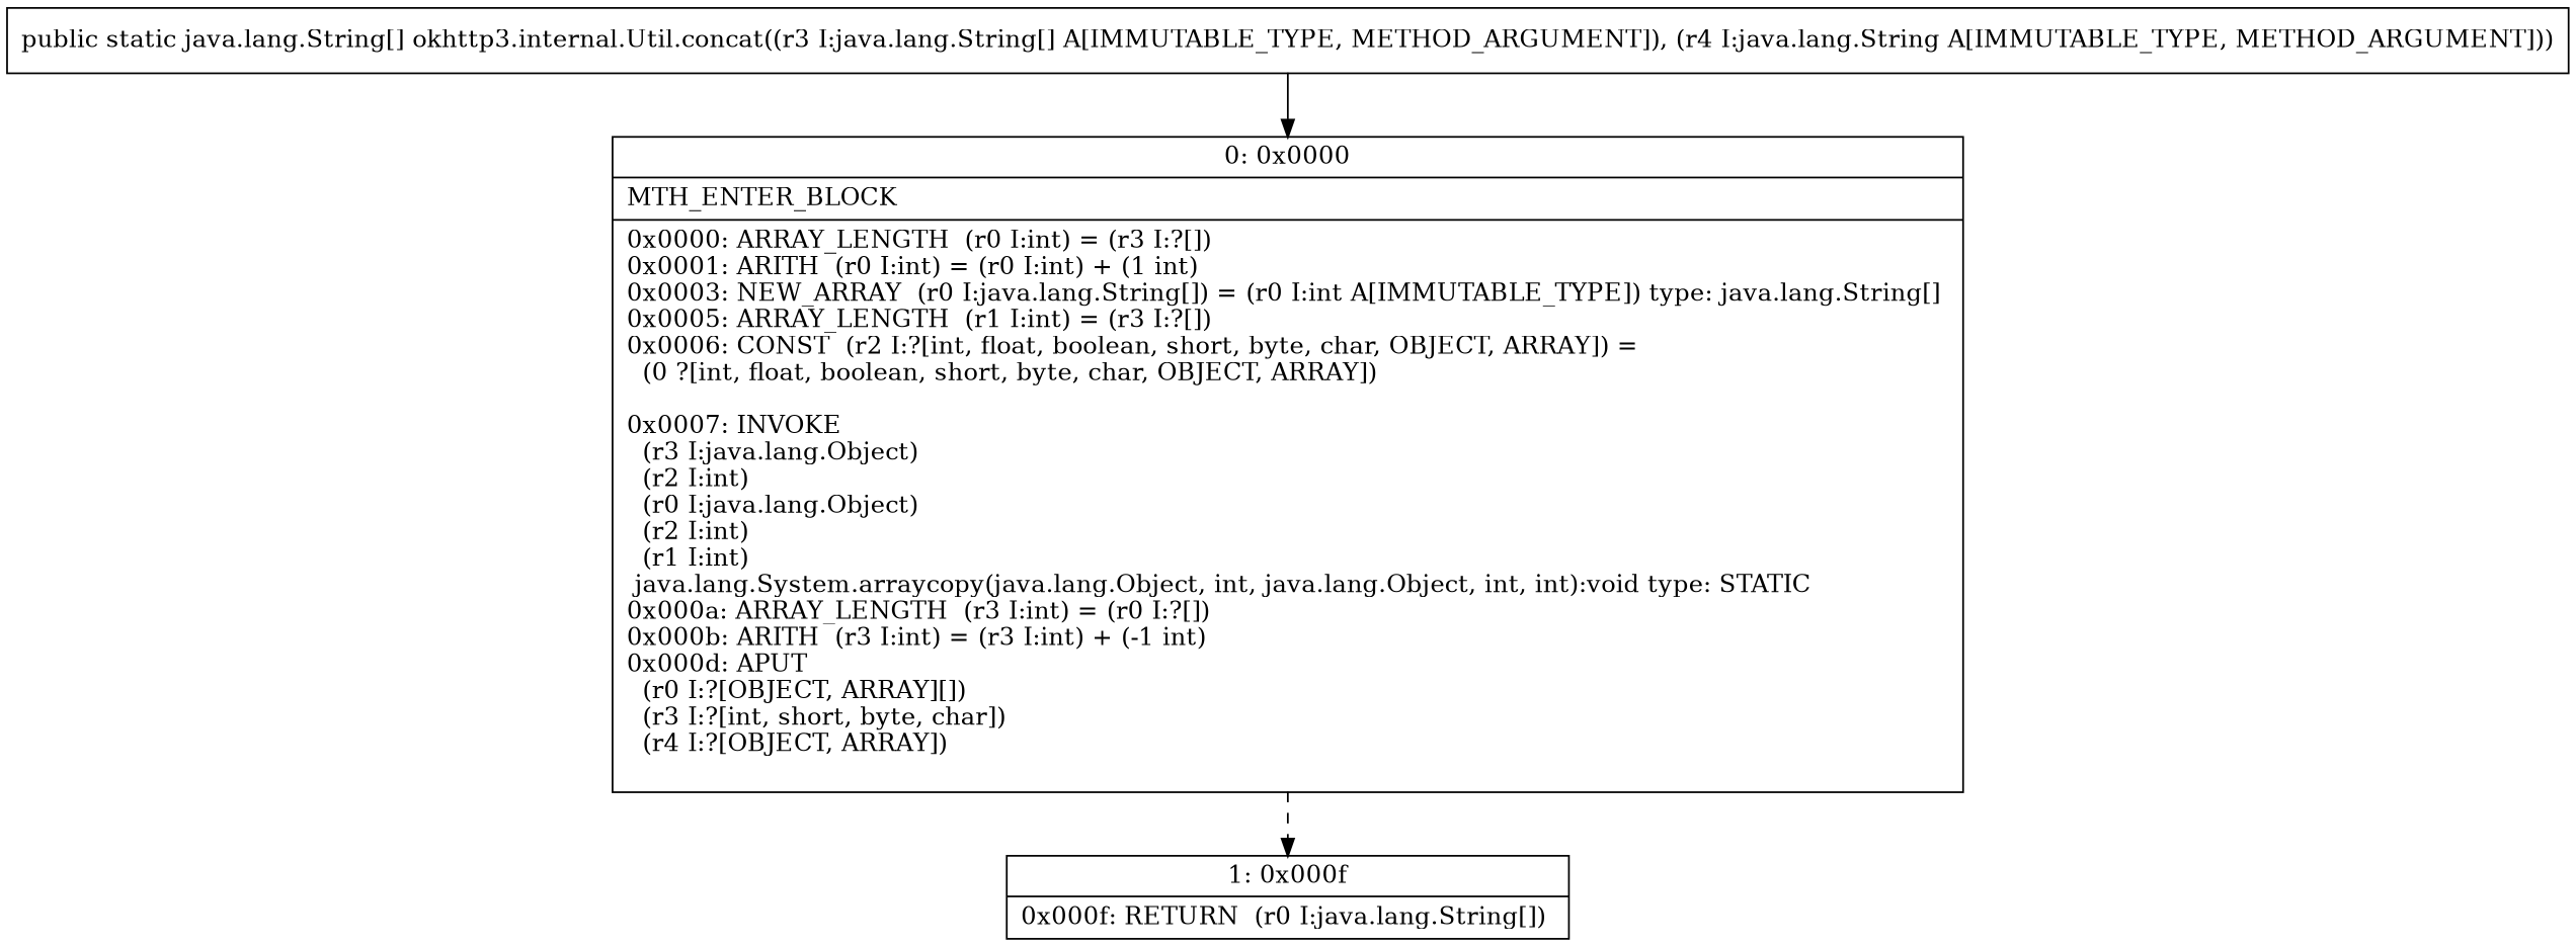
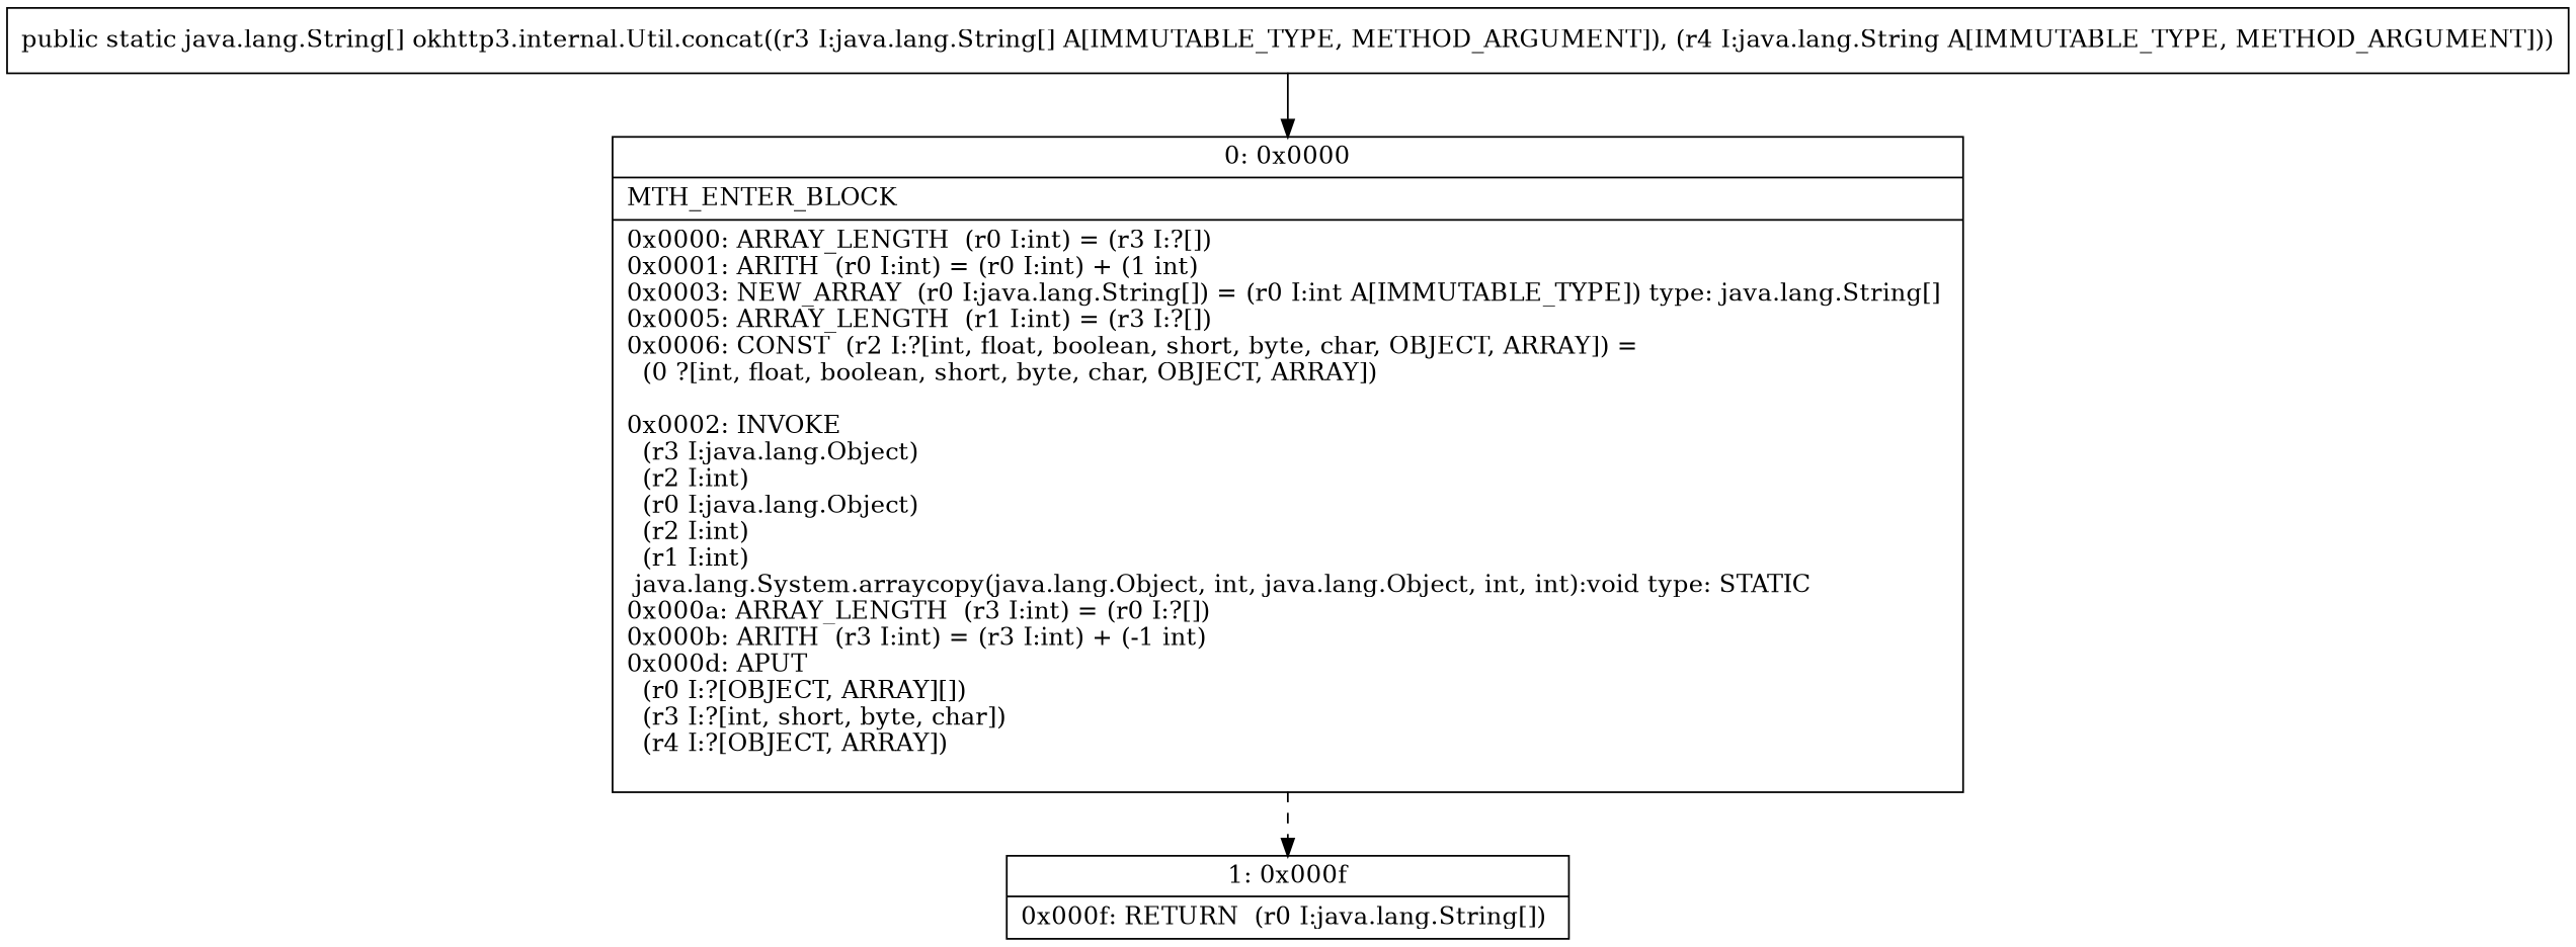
  digraph {
    node [shape=record]
-   n1 [label="{0\:\ 0x0000|MTH_ENTER_BLOCK\l|0x0000: ARRAY_LENGTH  (r0 I:int) = (r3 I:?[]) \l0x0001: ARITH  (r0 I:int) = (r0 I:int) + (1 int) \l0x0003: NEW_ARRAY  (r0 I:java.lang.String[]) = (r0 I:int A[IMMUTABLE_TYPE]) type: java.lang.String[] \l0x0005: ARRAY_LENGTH  (r1 I:int) = (r3 I:?[]) \l0x0006: CONST  (r2 I:?[int, float, boolean, short, byte, char, OBJECT, ARRAY]) = \l  (0 ?[int, float, boolean, short, byte, char, OBJECT, ARRAY])\l \l0x0007: INVOKE  \l  (r3 I:java.lang.Object)\l  (r2 I:int)\l  (r0 I:java.lang.Object)\l  (r2 I:int)\l  (r1 I:int)\l java.lang.System.arraycopy(java.lang.Object, int, java.lang.Object, int, int):void type: STATIC \l0x000a: ARRAY_LENGTH  (r3 I:int) = (r0 I:?[]) \l0x000b: ARITH  (r3 I:int) = (r3 I:int) + (\-1 int) \l0x000d: APUT  \l  (r0 I:?[OBJECT, ARRAY][])\l  (r3 I:?[int, short, byte, char])\l  (r4 I:?[OBJECT, ARRAY])\l \l}"]
+   n1 [label="{0\:\ 0x0000|MTH_ENTER_BLOCK\l|0x0000: ARRAY_LENGTH  (r0 I:int) = (r3 I:?[]) \l0x0001: ARITH  (r0 I:int) = (r0 I:int) + (1 int) \l0x0003: NEW_ARRAY  (r0 I:java.lang.String[]) = (r0 I:int A[IMMUTABLE_TYPE]) type: java.lang.String[] \l0x0005: ARRAY_LENGTH  (r1 I:int) = (r3 I:?[]) \l0x0006: CONST  (r2 I:?[int, float, boolean, short, byte, char, OBJECT, ARRAY]) = \l  (0 ?[int, float, boolean, short, byte, char, OBJECT, ARRAY])\l \l0x0002: INVOKE  \l  (r3 I:java.lang.Object)\l  (r2 I:int)\l  (r0 I:java.lang.Object)\l  (r2 I:int)\l  (r1 I:int)\l java.lang.System.arraycopy(java.lang.Object, int, java.lang.Object, int, int):void type: STATIC \l0x000a: ARRAY_LENGTH  (r3 I:int) = (r0 I:?[]) \l0x000b: ARITH  (r3 I:int) = (r3 I:int) + (\-1 int) \l0x000d: APUT  \l  (r0 I:?[OBJECT, ARRAY][])\l  (r3 I:?[int, short, byte, char])\l  (r4 I:?[OBJECT, ARRAY])\l \l}"]
    n2 [label="{1\:\ 0x000f|0x000f: RETURN  (r0 I:java.lang.String[]) \l}"]
    n3 [label="{public static java.lang.String[] okhttp3.internal.Util.concat((r3 I:java.lang.String[] A[IMMUTABLE_TYPE, METHOD_ARGUMENT]), (r4 I:java.lang.String A[IMMUTABLE_TYPE, METHOD_ARGUMENT])) }"]
    n1 -> n2 [style=dashed]
    n3 -> n1 [style=solid]
  }
